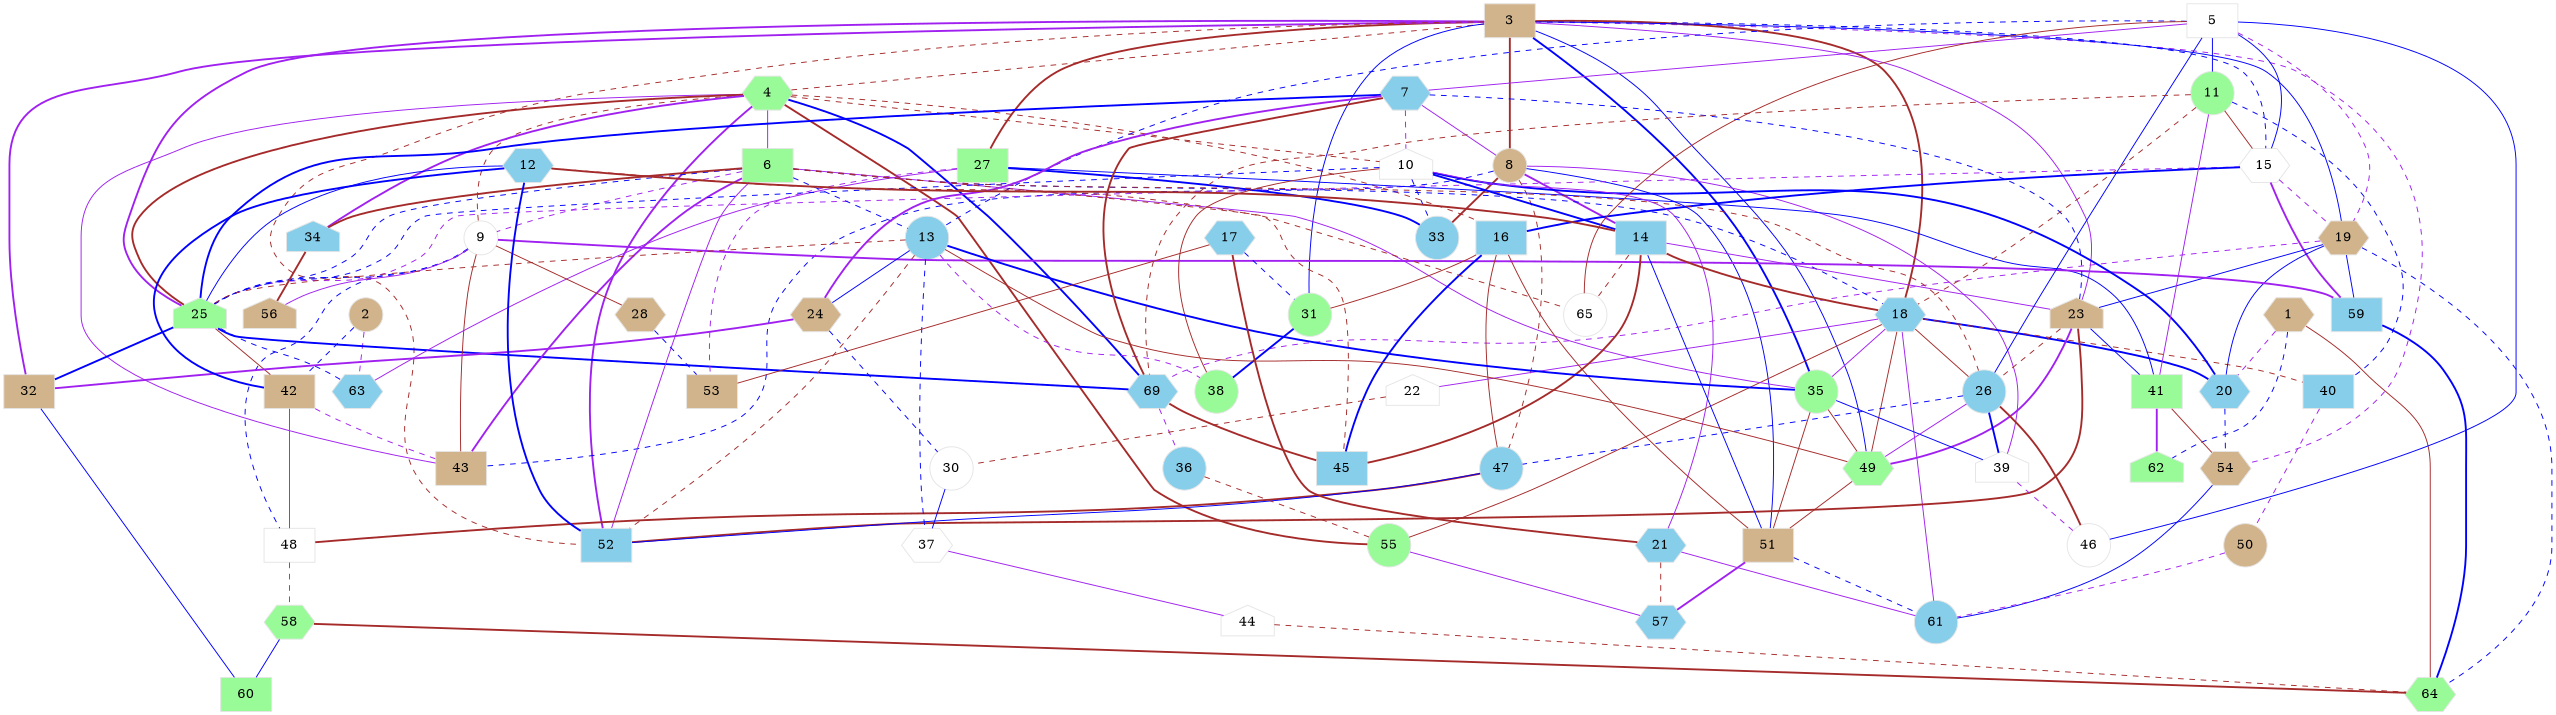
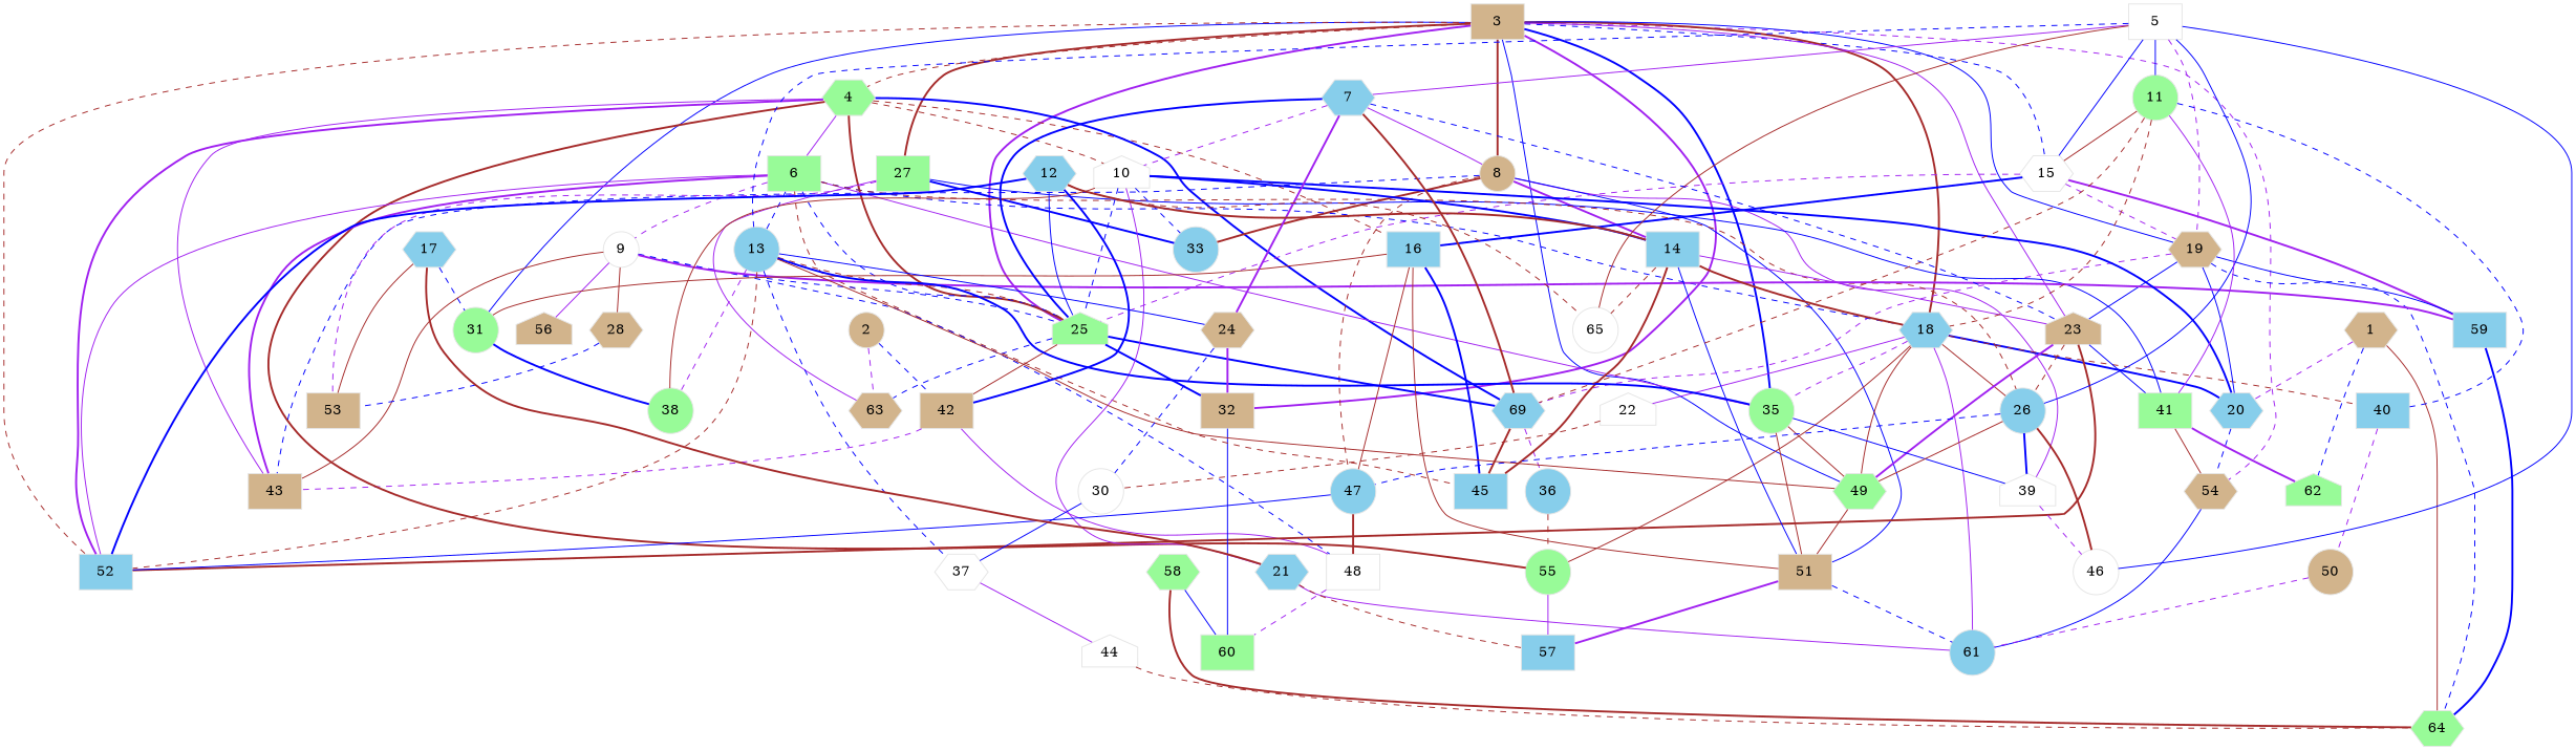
  graph {
    node [color=gray90 fillcolor=skyblue shape=hexagon style=filled]
    edge [color=blue style=solid weight=1.0]
    1 [fillcolor=tan]
    20
    62 [fillcolor=palegreen shape=house]
    64 [fillcolor=palegreen]
    54 [fillcolor=tan]
    2 [fillcolor=tan shape=circle]
    42 [fillcolor=tan shape=box]
-   63
+   63 [fillcolor=tan]
    43 [fillcolor=tan shape=box]
    48 [fillcolor=white shape=box]
    3 [fillcolor=tan shape=box]
    4 [fillcolor=palegreen]
    8 [fillcolor=tan shape=circle]
    15 [fillcolor=white]
    18
    19 [fillcolor=tan]
    23 [fillcolor=tan shape=house]
    25 [fillcolor=palegreen shape=house]
    27 [fillcolor=palegreen shape=box]
    31 [fillcolor=palegreen shape=circle]
    32 [fillcolor=tan shape=box]
    35 [fillcolor=palegreen shape=circle]
    49 [fillcolor=palegreen]
    52 [shape=box]
    6 [fillcolor=palegreen shape=box]
    9 [fillcolor=white shape=circle]
    10 [fillcolor=white shape=house]
    16 [shape=box]
    n29 [label=69]
-   34 [shape=house]
    55 [fillcolor=palegreen shape=circle]
    14 [shape=box]
    33 [shape=circle]
    39 [fillcolor=white shape=house]
    47 [shape=circle]
    51 [fillcolor=tan shape=box]
    59 [shape=box]
    26 [shape=circle]
    40 [shape=box]
    22 [fillcolor=white shape=house]
    61 [shape=circle]
    41 [fillcolor=palegreen shape=box]
    53 [fillcolor=tan shape=box]
    38 [fillcolor=palegreen shape=circle]
    60 [fillcolor=palegreen shape=box]
    13 [shape=circle]
    45 [shape=box]
    28 [fillcolor=tan]
    56 [fillcolor=tan shape=house]
    21
    36 [shape=circle]
-   57
+   57 [shape=box]
    5 [fillcolor=white shape=box]
    7
    11 [fillcolor=palegreen shape=circle]
    46 [fillcolor=white shape=circle]
    65 [fillcolor=white shape=circle]
    24 [fillcolor=tan]
    37 [fillcolor=white]
    30 [fillcolor=white shape=circle]
    58 [fillcolor=palegreen]
    50 [fillcolor=tan shape=circle]
    12
    44 [fillcolor=white shape=house]
    17
    1 -- 20 [color=purple style=dashed]
    1 -- 62 [style=dashed]
    1 -- 64 [color=brown]
    20 -- 54 [style=dashed]
    54 -- 61
    2 -- 42 [style=dashed]
    2 -- 63 [color=purple style=dashed]
    42 -- 43 [color=purple style=dashed]
    42 -- 48 [color=purple]
-   48 -- 58 [color=purple style=dashed]
+   48 -- 60 [color=purple style=dashed]
    3 -- 54 [color=purple style=dashed]
    3 -- 4 [color=brown style=dashed weight=2.0]
    3 -- 8 [color=brown style=bold weight=2.0]
    3 -- 15 [style=dashed]
    3 -- 18 [color=brown style=bold]
    3 -- 19
    3 -- 23 [color=purple]
    3 -- 25 [color=purple style=bold weight=2.0]
    3 -- 27 [color=brown style=bold]
    3 -- 31
    3 -- 32 [color=purple style=bold]
    3 -- 35 [style=bold]
    3 -- 49
    3 -- 52 [color=brown style=dashed]
    4 -- 43 [color=purple]
    4 -- 25 [color=brown style=bold]
    4 -- 52 [color=purple style=bold weight=2.0]
    4 -- 6 [color=purple]
-   4 -- 9 [color=brown style=dashed]
    4 -- 10 [color=brown style=dashed]
    4 -- 16 [color=brown style=dashed]
    4 -- n29 [style=bold]
-   4 -- 34 [color=purple style=bold]
    4 -- 55 [color=brown style=bold]
    8 -- 43 [style=dashed]
    8 -- 14 [color=purple style=bold]
    8 -- 33 [color=brown style=bold]
    8 -- 39 [color=purple]
    8 -- 47 [color=brown style=dashed]
    8 -- 51
    15 -- 19 [color=purple style=dashed]
    15 -- 25 [color=purple style=dashed]
    15 -- 16 [style=bold]
    15 -- 59 [color=purple style=bold]
    18 -- 20 [style=bold]
-   18 -- 35 [color=purple]
+   18 -- 35 [color=purple style=dashed]
    18 -- 49 [color=brown weight=2.0]
    18 -- 55 [color=brown]
    18 -- 26 [color=brown]
    18 -- 40 [color=brown style=dashed]
    18 -- 22 [color=purple]
    18 -- 61 [color=purple]
    19 -- 20
    19 -- 64 [style=dashed]
    19 -- 23
    19 -- n29 [color=purple style=dashed]
    19 -- 59
    23 -- 49 [color=purple style=bold]
    23 -- 52 [color=brown style=bold]
    23 -- 26 [color=brown style=dashed]
    23 -- 41
    25 -- 42 [color=brown weight=2.0]
    25 -- 63 [style=dashed]
    25 -- 32 [style=bold]
    25 -- n29 [style=bold]
    27 -- 63 [color=purple]
    27 -- 33 [style=bold]
    27 -- 41
    27 -- 53 [color=purple style=dashed]
    31 -- 38 [style=bold]
    32 -- 60
    35 -- 49 [color=brown]
    35 -- 39
    35 -- 51 [color=brown]
    49 -- 51 [color=brown]
    6 -- 43 [color=purple style=bold]
    6 -- 18 [style=dashed]
    6 -- 25 [style=dashed]
    6 -- 35 [color=purple]
    6 -- 52 [color=purple]
    6 -- 9 [color=purple style=dashed]
-   6 -- 34 [color=brown style=bold]
    6 -- 26 [color=brown style=dashed]
    6 -- 13 [style=dashed]
    6 -- 45 [color=brown style=dashed]
    9 -- 43 [color=brown]
    9 -- 48 [style=dashed]
    9 -- 25 [style=dashed]
    9 -- 59 [color=purple style=bold]
    9 -- 28 [color=brown]
    9 -- 56 [color=purple]
    10 -- 20 [style=bold]
    10 -- 25 [style=dashed weight=4.0]
    10 -- 14 [style=bold]
    10 -- 33 [style=dashed]
    10 -- 38 [color=brown weight=2.0]
    10 -- 21 [color=purple]
    16 -- 31 [color=brown weight=2.0]
    16 -- 47 [color=brown]
    16 -- 51 [color=brown]
    16 -- 45 [style=bold]
    n29 -- 45 [color=brown style=bold]
    n29 -- 36 [color=purple style=dashed]
-   34 -- 56 [color=brown style=bold]
    55 -- 57 [color=purple]
    14 -- 18 [color=brown style=bold]
    14 -- 23 [color=purple]
    14 -- 51
    14 -- 45 [color=brown style=bold]
    14 -- 65 [color=brown style=dashed]
    39 -- 46 [color=purple style=dashed]
    47 -- 48 [color=brown style=bold]
    47 -- 52
    51 -- 61 [style=dashed]
    51 -- 57 [color=purple style=bold]
    59 -- 64 [style=bold]
-   26 -- 49 [color=purple]
+   26 -- 49 [color=brown]
    26 -- 39 [style=bold]
    26 -- 47 [style=dashed]
    26 -- 46 [color=brown style=bold]
    40 -- 50 [color=purple style=dashed]
    22 -- 30 [color=brown style=dashed]
    41 -- 62 [color=purple style=bold]
    41 -- 54 [color=brown]
    13 -- 25 [color=brown style=dashed]
    13 -- 35 [style=bold]
    13 -- 49 [color=brown]
    13 -- 52 [color=brown style=dashed]
    13 -- 38 [color=purple style=dashed]
    13 -- 24
    13 -- 37 [style=dashed weight=2.0]
    28 -- 53 [style=dashed]
    21 -- 61 [color=purple]
    21 -- 57 [color=brown style=dashed]
    36 -- 55 [color=brown style=dashed]
    5 -- 15
    5 -- 19 [color=purple style=dashed]
    5 -- 26
    5 -- 13 [style=dashed]
    5 -- 7 [color=purple]
    5 -- 11 [weight=2.0]
    5 -- 46 [weight=2.0]
    5 -- 65 [color=brown]
    7 -- 8 [color=purple]
    7 -- 23 [style=dashed]
    7 -- 25 [style=bold]
    7 -- 10 [color=purple style=dashed]
    7 -- n29 [color=brown style=bold]
    7 -- 24 [color=purple style=bold weight=2.0]
    11 -- 15 [color=brown]
    11 -- 18 [color=brown style=dashed]
    11 -- n29 [color=brown style=dashed]
    11 -- 40 [style=dashed]
    11 -- 41 [color=purple]
    24 -- 32 [color=purple style=bold]
    24 -- 30 [style=dashed]
    37 -- 44 [color=purple]
    30 -- 37
    58 -- 64 [color=brown style=bold]
    58 -- 60
    50 -- 61 [color=purple style=dashed]
    12 -- 42 [style=bold]
    12 -- 25 [weight=2.0]
    12 -- 52 [style=bold]
    12 -- 14 [color=brown style=bold]
    12 -- 65 [color=brown style=dashed]
    44 -- 64 [color=brown style=dashed]
    17 -- 31 [style=dashed]
    17 -- 53 [color=brown]
    17 -- 21 [color=brown style=bold]
  }
